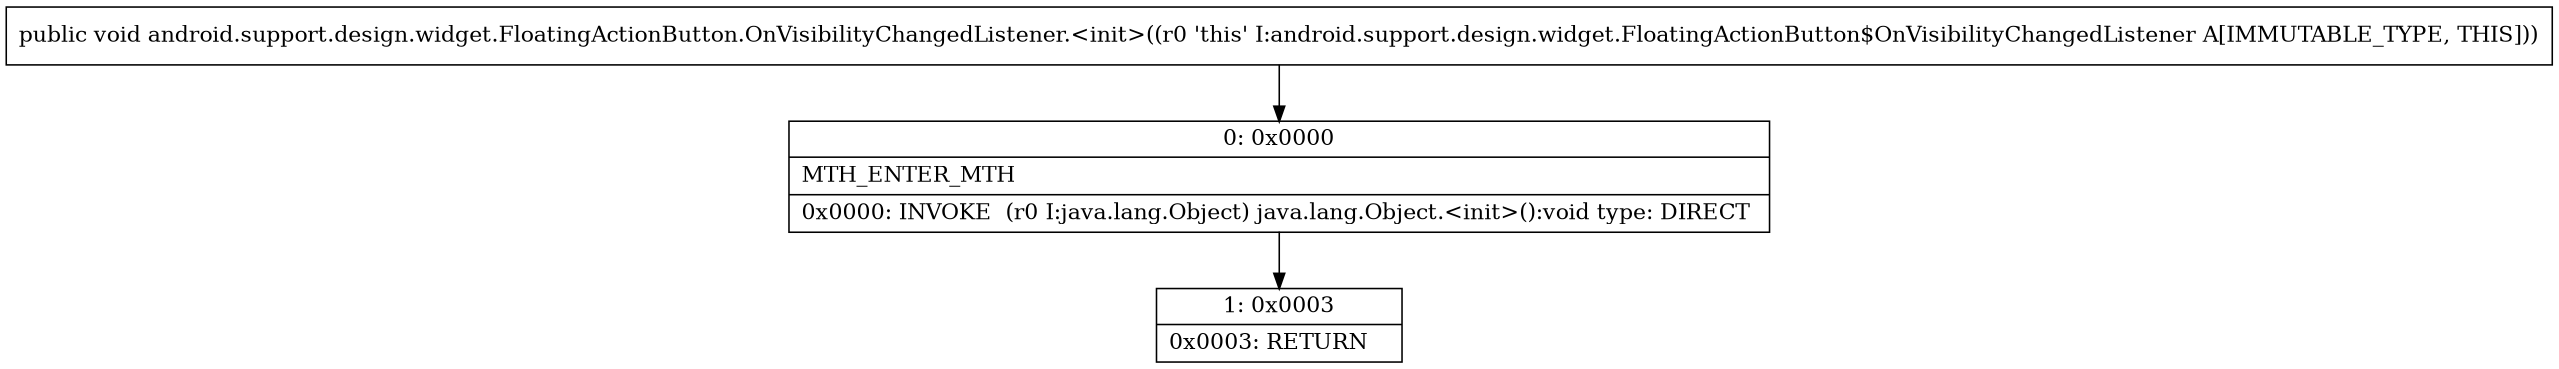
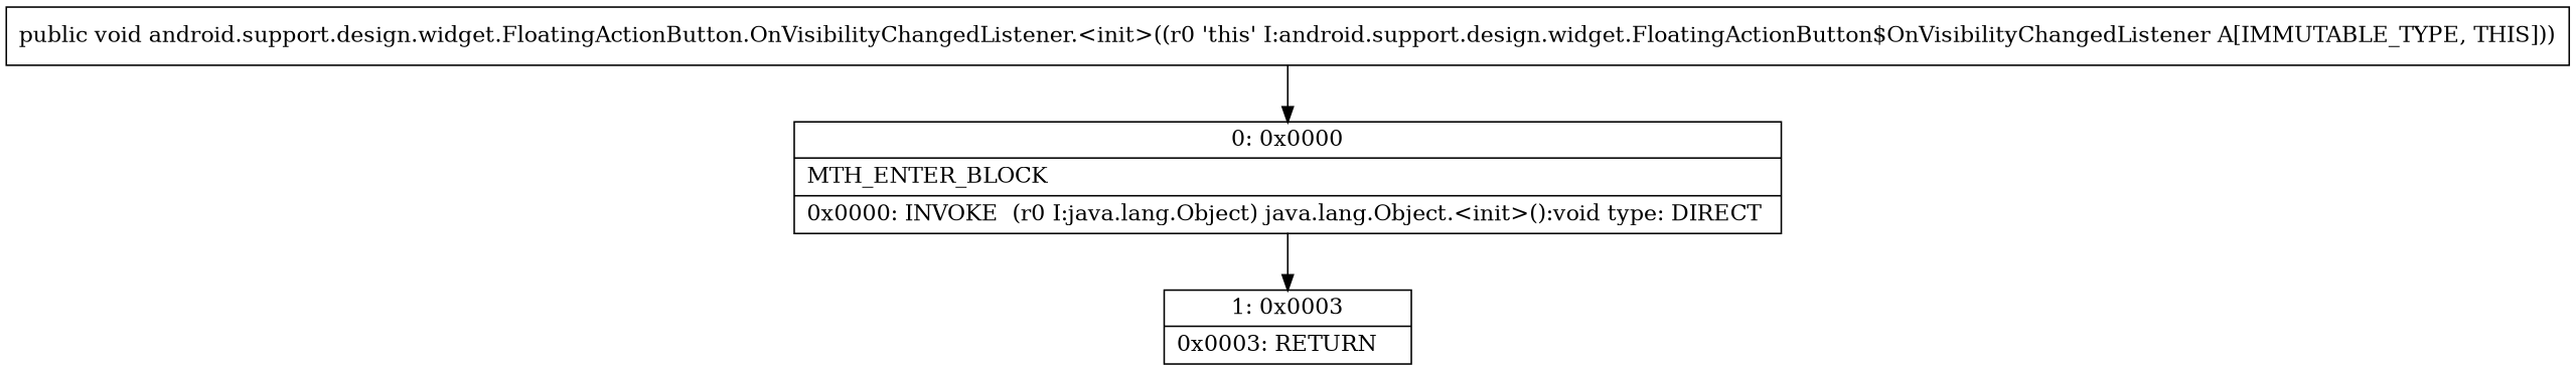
  digraph {
    node [shape=record]
-   n1 [label="{0\:\ 0x0000|MTH_ENTER_MTH\l|0x0000: INVOKE  (r0 I:java.lang.Object) java.lang.Object.\<init\>():void type: DIRECT \l}"]
+   n1 [label="{0\:\ 0x0000|MTH_ENTER_BLOCK\l|0x0000: INVOKE  (r0 I:java.lang.Object) java.lang.Object.\<init\>():void type: DIRECT \l}"]
    n2 [label="{1\:\ 0x0003|0x0003: RETURN   \l}"]
    n3 [label="{public void android.support.design.widget.FloatingActionButton.OnVisibilityChangedListener.\<init\>((r0 'this' I:android.support.design.widget.FloatingActionButton$OnVisibilityChangedListener A[IMMUTABLE_TYPE, THIS])) }"]
    n1 -> n2
    n3 -> n1
  }
